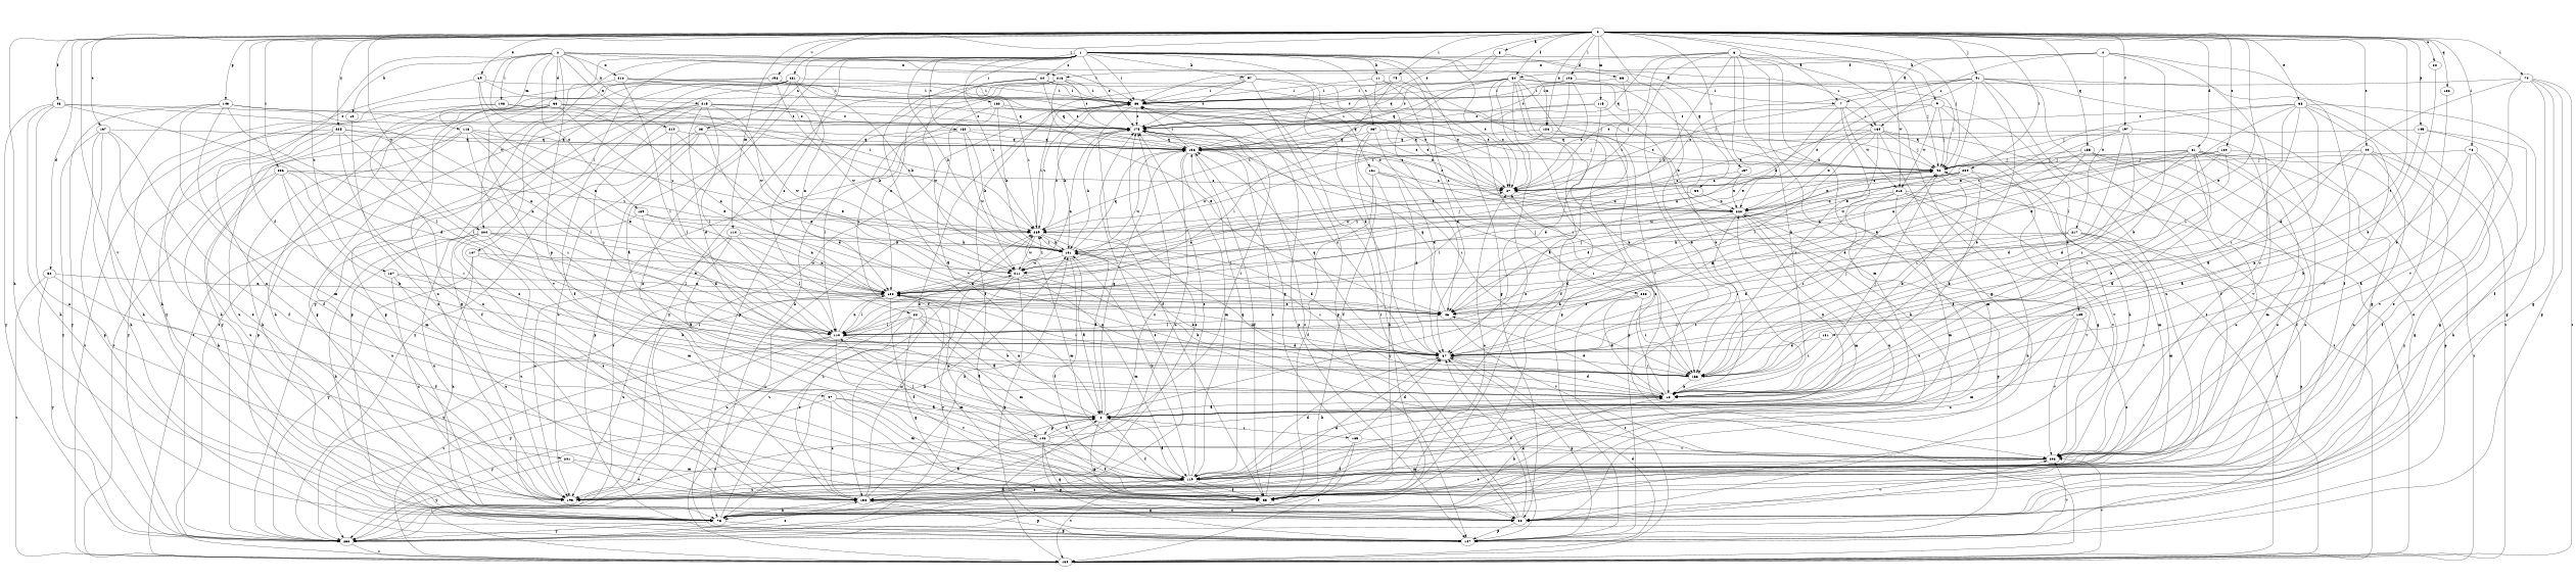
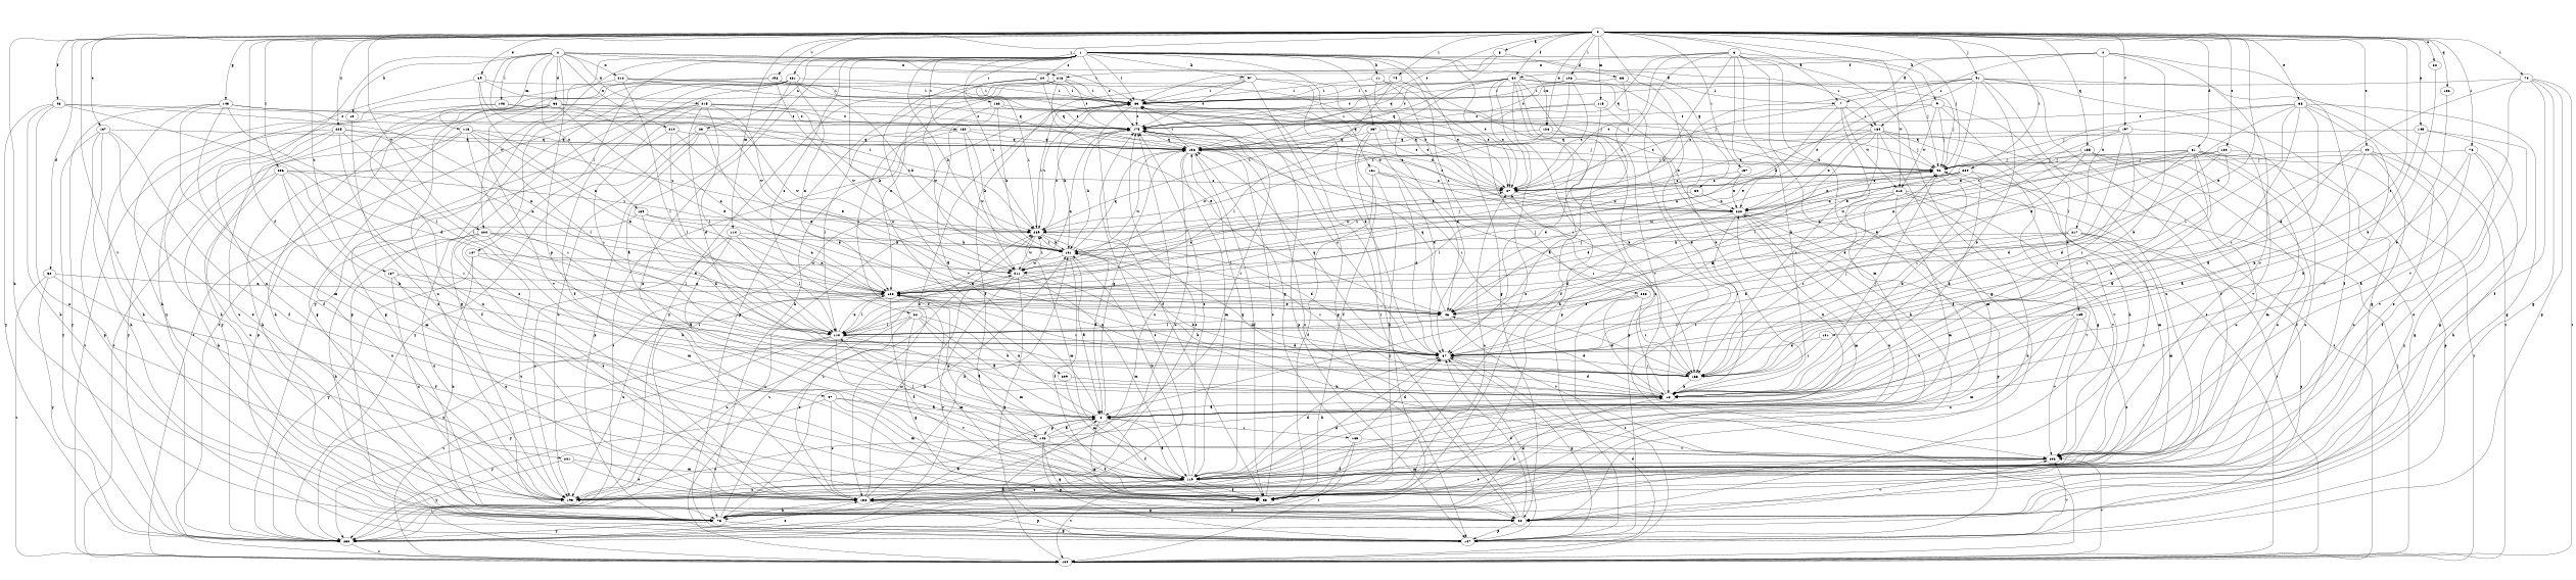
  strict digraph {
    0
    5
    7
    9
    20
    31
    32
    38
    39
    44
    46
    47
    48
    54
    59
    73
    74
    76
    79
    91
    92
    106
    114
    115
    126
    130
    137
    143
    145
    152
    155
    157
    175
    181
    187
    197
    198
    201
    204
    225
    231
    234
    236
    83
    156
    35
    27
    164
    210
    55
    128
    220
    109
    18
    230
    119
    184
    8
    37
    147
    63
    138
    202
    166
    110
    211
    193
    239
    101
    1
    11
    22
    23
    24
    97
    107
    161
    162
    182
+   209
    237
    238
    2
    15
    33
    108
    118
    146
    189
    212
    214
    215
    216
    3
    4
    217
    165
    0 -> 5 [label=a]
    0 -> 7 [label=a]
    0 -> 9 [label=b]
    0 -> 20 [label=c]
    0 -> 31 [label=d]
    0 -> 32 [label=d]
    0 -> 38 [label=e]
    0 -> 39 [label=e]
    0 -> 44 [label=e]
    0 -> 46 [label=e]
    0 -> 47 [label=f]
    0 -> 48 [label=f]
    0 -> 54 [label=f]
    0 -> 59 [label=g]
    0 -> 73 [label=h]
    0 -> 74 [label=i]
    0 -> 76 [label=i]
    0 -> 79 [label=i]
    0 -> 91 [label=j]
    0 -> 92 [label=j]
    0 -> 106 [label=l]
    0 -> 114 [label=m]
    0 -> 115 [label=m]
    0 -> 126 [label=n]
    0 -> 130 [label=o]
    0 -> 137 [label=o]
    0 -> 143 [label=p]
    0 -> 145 [label=p]
    0 -> 152 [label=q]
    0 -> 155 [label=q]
    0 -> 157 [label=r]
    0 -> 175 [label=s]
    0 -> 181 [label=t]
    0 -> 187 [label=u]
    0 -> 197 [label=v]
    0 -> 198 [label=v]
    0 -> 201 [label=v]
    0 -> 204 [label=w]
    0 -> 225 [label=y]
    0 -> 231 [label=z]
    0 -> 234 [label=z]
    0 -> 236 [label=z]
    5 -> 83 [label=i]
    5 -> 156 [label=q]
    5 -> 35 [label=d]
    7 -> 27 [label=c]
    7 -> 164 [label=r]
    7 -> 210 [label=w]
    7 -> 55 [label=f]
    7 -> 128 [label=n]
    9 -> 73 [label=h]
    9 -> 92 [label=j]
    9 -> 175 [label=s]
    9 -> 210 [label=w]
    9 -> 220 [label=x]
    9 -> 109 [label=l]
    20 -> 18 [label=b]
    31 -> 46 [label=e]
    31 -> 92 [label=j]
    31 -> 128 [label=n]
    31 -> 220 [label=x]
    31 -> 18 [label=b]
    31 -> 230 [label=y]
    31 -> 119 [label=m]
    31 -> 184 [label=t]
    31 -> 8 [label=a]
    31 -> 37 [label=d]
    31 -> 147 [label=p]
    32 -> 55 [label=f]
    32 -> 128 [label=n]
    32 -> 230 [label=y]
    32 -> 184 [label=t]
    38 -> 46 [label=e]
    38 -> 92 [label=j]
    38 -> 175 [label=s]
    38 -> 8 [label=a]
    38 -> 63 [label=g]
    38 -> 138 [label=o]
    38 -> 202 [label=v]
    38 -> 166 [label=r]
    38 -> 110 [label=l]
    39 -> 73 [label=h]
    39 -> 92 [label=j]
    39 -> 83 [label=i]
    39 -> 128 [label=n]
    39 -> 211 [label=w]
    44 -> 92 [label=j]
    44 -> 55 [label=f]
    44 -> 8 [label=a]
    44 -> 63 [label=g]
    44 -> 166 [label=r]
    44 -> 193 [label=u]
    46 -> 92 [label=j]
    46 -> 156 [label=q]
    46 -> 202 [label=v]
    46 -> 110 [label=l]
    47 -> 230 [label=y]
    47 -> 119 [label=m]
    47 -> 8 [label=a]
    47 -> 138 [label=o]
    47 -> 202 [label=v]
    48 -> 73 [label=h]
    48 -> 175 [label=s]
    48 -> 128 [label=n]
    48 -> 230 [label=y]
    48 -> 37 [label=d]
    48 -> 193 [label=u]
    54 -> 73 [label=h]
    54 -> 92 [label=j]
    54 -> 175 [label=s]
    54 -> 83 [label=i]
    54 -> 156 [label=q]
    54 -> 27 [label=c]
    54 -> 55 [label=f]
    54 -> 184 [label=t]
    54 -> 147 [label=p]
    54 -> 138 [label=o]
    54 -> 202 [label=v]
    54 -> 239 [label=z]
    59 -> 220 [label=x]
    59 -> 110 [label=l]
    73 -> 175 [label=s]
    73 -> 18 [label=h]
    73 -> 230 [label=y]
    73 -> 8 [label=a]
    73 -> 147 [label=p]
    73 -> 239 [label=z]
    73 -> 101 [label=k]
    74 -> 83 [label=i]
    74 -> 55 [label=f]
    74 -> 184 [label=t]
    74 -> 37 [label=d]
    74 -> 147 [label=p]
    74 -> 63 [label=g]
    74 -> 202 [label=v]
    76 -> 73 [label=h]
    76 -> 92 [label=j]
    76 -> 18 [label=b]
    76 -> 8 [label=a]
    76 -> 202 [label=v]
    79 -> 175 [label=s]
    79 -> 83 [label=i]
    79 -> 18 [label=b]
    79 -> 110 [label=l]
    91 -> 46 [label=e]
    91 -> 83 [label=i]
    91 -> 27 [label=c]
    91 -> 55 [label=f]
    91 -> 220 [label=x]
    91 -> 18 [label=b]
    91 -> 184 [label=t]
    91 -> 63 [label=g]
    91 -> 193 [label=u]
    91 -> 101 [label=k]
    92 -> 27 [label=c]
    92 -> 18 [label=b]
    92 -> 202 [label=v]
    92 -> 211 [label=w]
    106 -> 175 [label=s]
    106 -> 83 [label=i]
    106 -> 27 [label=c]
    106 -> 18 [label=b]
    106 -> 239 [label=z]
    114 -> 128 [label=n]
    114 -> 8 [label=a]
    114 -> 110 [label=l]
    114 -> 193 [label=u]
    114 -> 101 [label=k]
    115 -> 73 [label=h]
    115 -> 175 [label=s]
    115 -> 156 [label=q]
    115 -> 37 [label=d]
    126 -> 156 [label=q]
    126 -> 220 [label=x]
    126 -> 147 [label=p]
    126 -> 211 [label=w]
    130 -> 92 [label=j]
    130 -> 37 [label=d]
    130 -> 166 [label=r]
    130 -> 211 [label=w]
    130 -> 193 [label=u]
    137 -> 73 [label=h]
    137 -> 156 [label=q]
    137 -> 55 [label=f]
    137 -> 230 [label=y]
    137 -> 147 [label=p]
    137 -> 138 [label=o]
    143 -> 73 [label=h]
    143 -> 175 [label=s]
    143 -> 55 [label=f]
    143 -> 230 [label=y]
    143 -> 119 [label=m]
    143 -> 110 [label=l]
    143 -> 239 [label=z]
    145 -> 156 [label=q]
    145 -> 18 [label=b]
    145 -> 63 [label=g]
    145 -> 138 [label=o]
    152 -> 18 [label=b]
    155 -> 92 [label=j]
    155 -> 55 [label=f]
    155 -> 37 [label=d]
    155 -> 138 [label=o]
    155 -> 166 [label=r]
    155 -> 193 [label=u]
    157 -> 27 [label=c]
    157 -> 220 [label=x]
    157 -> 110 [label=l]
    175 -> 156 [label=q]
    175 -> 128 [label=n]
    175 -> 166 [label=r]
    175 -> 101 [label=k]
    181 -> 37 [label=d]
    181 -> 166 [label=r]
    187 -> 128 [label=n]
    187 -> 18 [label=b]
    187 -> 138 [label=o]
    187 -> 193 [label=u]
    197 -> 156 [label=q]
    197 -> 128 [label=n]
    197 -> 37 [label=d]
    197 -> 202 [label=v]
    197 -> 166 [label=r]
    197 -> 239 [label=z]
    198 -> 92 [label=j]
    198 -> 83 [label=i]
    198 -> 184 [label=t]
    198 -> 211 [label=w]
    198 -> 193 [label=u]
    201 -> 230 [label=y]
    201 -> 119 [label=m]
    201 -> 138 [label=o]
    204 -> 46 [label=e]
    204 -> 73 [label=h]
    204 -> 119 [label=m]
    204 -> 138 [label=o]
    204 -> 110 [label=l]
    204 -> 193 [label=u]
    204 -> 101 [label=k]
    225 -> 156 [label=q]
    225 -> 55 [label=f]
    225 -> 128 [label=n]
    225 -> 230 [label=y]
    225 -> 184 [label=t]
    225 -> 110 [label=l]
    225 -> 193 [label=u]
    231 -> 83 [label=i]
    231 -> 55 [label=f]
    231 -> 128 [label=n]
    231 -> 8 [label=a]
    231 -> 147 [label=p]
    231 -> 63 [label=g]
    231 -> 138 [label=o]
    231 -> 101 [label=k]
    234 -> 27 [label=c]
    234 -> 220 [label=x]
    234 -> 18 [label=b]
    234 -> 119 [label=m]
    234 -> 37 [label=d]
    234 -> 211 [label=w]
    236 -> 73 [label=h]
    236 -> 27 [label=c]
    236 -> 18 [label=b]
    236 -> 119 [label=m]
    236 -> 166 [label=r]
    236 -> 193 [label=u]
    236 -> 239 [label=z]
    83 -> 175 [label=s]
    83 -> 27 [label=c]
    83 -> 55 [label=f]
    83 -> 147 [label=p]
    83 -> 138 [label=o]
    83 -> 239 [label=z]
    83 -> 101 [label=k]
    156 -> 92 [label=j]
    156 -> 83 [label=i]
    156 -> 55 [label=f]
    156 -> 119 [label=m]
    156 -> 211 [label=w]
    156 -> 193 [label=u]
    35 -> 83 [label=i]
    35 -> 18 [label=b]
    35 -> 8 [label=a]
    27 -> 220 [label=x]
    164 -> 92 [label=j]
    164 -> 156 [label=q]
    164 -> 27 [label=c]
    164 -> 220 [label=x]
    164 -> 119 [label=m]
    164 -> 184 [label=t]
    164 -> 63 [label=g]
    164 -> 166 [label=r]
    164 -> 110 [label=l]
    210 -> 46 [label=e]
    210 -> 73 [label=h]
    210 -> 220 [label=x]
    210 -> 119 [label=m]
    210 -> 184 [label=t]
    210 -> 202 [label=v]
    210 -> 166 [label=r]
    55 -> 175 [label=s]
    55 -> 27 [label=c]
    128 -> 46 [label=e]
    128 -> 92 [label=j]
    128 -> 27 [label=c]
    128 -> 55 [label=f]
    128 -> 230 [label=y]
    128 -> 166 [label=r]
    128 -> 110 [label=l]
    128 -> 193 [label=u]
    220 -> 175 [label=s]
    220 -> 119 [label=m]
    220 -> 37 [label=d]
    220 -> 147 [label=p]
    220 -> 202 [label=v]
    220 -> 166 [label=r]
    220 -> 193 [label=u]
    220 -> 239 [label=z]
    109 -> 119 [label=m]
    109 -> 138 [label=o]
    109 -> 202 [label=v]
    109 -> 110 [label=l]
    109 -> 193 [label=u]
    18 -> 46 [label=e]
    18 -> 92 [label=j]
    18 -> 27 [label=c]
    18 -> 8 [label=a]
    18 -> 37 [label=d]
    18 -> 101 [label=k]
    230 -> 175 [label=s]
    230 -> 83 [label=i]
    230 -> 184 [label=t]
    230 -> 138 [label=o]
    230 -> 239 [label=z]
    119 -> 175 [label=s]
    119 -> 156 [label=q]
    119 -> 55 [label=f]
    119 -> 220 [label=x]
    119 -> 184 [label=t]
    119 -> 8 [label=a]
    119 -> 37 [label=d]
    119 -> 138 [label=o]
    119 -> 193 [label=u]
    119 -> 101 [label=k]
    184 -> 92 [label=j]
    184 -> 8 [label=a]
    184 -> 37 [label=d]
    184 -> 202 [label=v]
    184 -> 239 [label=z]
    8 -> 156 [label=q]
    8 -> 55 [label=f]
    8 -> 128 [label=n]
    8 -> 220 [label=x]
    8 -> 63 [label=g]
    8 -> 146 [label=p]
    8 -> 165 [label=r]
    37 -> 175 [label=s]
    37 -> 156 [label=q]
    37 -> 128 [label=n]
    37 -> 147 [label=p]
    37 -> 166 [label=r]
    147 -> 37 [label=d]
    147 -> 202 [label=v]
    63 -> 175 [label=s]
    63 -> 83 [label=i]
    63 -> 37 [label=d]
    63 -> 147 [label=p]
    63 -> 138 [label=o]
    63 -> 202 [label=v]
    138 -> 73 [label=h]
    138 -> 175 [label=s]
    138 -> 147 [label=p]
    138 -> 63 [label=g]
    138 -> 211 [label=w]
    138 -> 101 [label=k]
    202 -> 119 [label=m]
    202 -> 138 [label=o]
    166 -> 92 [label=j]
    166 -> 18 [label=b]
    110 -> 128 [label=n]
    110 -> 230 [label=y]
    110 -> 119 [label=m]
    110 -> 184 [label=t]
    110 -> 8 [label=a]
    110 -> 37 [label=d]
    211 -> 128 [label=n]
    211 -> 18 [label=b]
    211 -> 230 [label=y]
    211 -> 119 [label=m]
    211 -> 147 [label=p]
    211 -> 239 [label=z]
    193 -> 37 [label=d]
    239 -> 175 [label=s]
    239 -> 83 [label=i]
    239 -> 119 [label=m]
    239 -> 8 [label=a]
    239 -> 37 [label=d]
    239 -> 211 [label=w]
    239 -> 101 [label=k]
    101 -> 92 [label=j]
    101 -> 156 [label=q]
    101 -> 55 [label=f]
    101 -> 18 [label=b]
    101 -> 8 [label=a]
    101 -> 166 [label=r]
    101 -> 211 [label=w]
    101 -> 239 [label=z]
    1 -> 92 [label=j]
    1 -> 126 [label=n]
    1 -> 175 [label=s]
    1 -> 204 [label=w]
    1 -> 83 [label=i]
    1 -> 27 [label=c]
    1 -> 164 [label=r]
    1 -> 230 [label=y]
    1 -> 63 [label=g]
    1 -> 138 [label=o]
    1 -> 239 [label=z]
    1 -> 101 [label=k]
    1 -> 11 [label=b]
    1 -> 22 [label=c]
    1 -> 23 [label=c]
    1 -> 24 [label=c]
    1 -> 97 [label=k]
    1 -> 107 [label=l]
    1 -> 161 [label=r]
    1 -> 162 [label=r]
    1 -> 182 [label=t]
+   1 -> 209 [label=w]
    1 -> 237 [label=z]
    1 -> 238 [label=z]
    11 -> 46 [label=e]
    11 -> 83 [label=i]
    11 -> 37 [label=d]
    11 -> 166 [label=r]
    22 -> 18 [label=b]
    22 -> 119 [label=m]
    22 -> 8 [label=a]
    22 -> 63 [label=g]
    22 -> 138 [label=o]
    22 -> 110 [label=l]
    22 -> 193 [label=u]
    23 -> 156 [label=q]
    23 -> 230 [label=y]
    23 -> 37 [label=d]
    23 -> 147 [label=p]
    23 -> 193 [label=u]
    24 -> 83 [label=i]
    24 -> 156 [label=q]
    24 -> 27 [label=c]
    24 -> 202 [label=v]
    24 -> 211 [label=w]
    24 -> 239 [label=z]
    97 -> 73 [label=h]
    97 -> 175 [label=s]
    97 -> 83 [label=i]
    97 -> 27 [label=c]
    97 -> 55 [label=f]
    97 -> 37 [label=d]
    97 -> 147 [label=p]
    107 -> 73 [label=h]
    107 -> 230 [label=y]
    107 -> 211 [label=w]
    107 -> 193 [label=u]
    161 -> 27 [label=c]
    161 -> 55 [label=f]
    161 -> 230 [label=y]
    161 -> 37 [label=d]
    161 -> 166 [label=r]
    162 -> 175 [label=s]
    162 -> 55 [label=f]
    162 -> 220 [label=x]
    162 -> 8 [label=a]
    162 -> 101 [label=k]
    182 -> 156 [label=q]
    182 -> 27 [label=c]
    182 -> 184 [label=t]
    182 -> 110 [label=l]
    182 -> 211 [label=w]
    182 -> 101 [label=k]
+   209 -> 18 [label=b]
+   209 -> 119 [label=m]
    237 -> 73 [label=h]
    237 -> 92 [label=j]
    237 -> 156 [label=q]
    237 -> 55 [label=f]
    237 -> 37 [label=d]
    238 -> 46 [label=e]
    238 -> 18 [label=b]
    238 -> 184 [label=t]
    238 -> 166 [label=r]
    2 -> 7 [label=a]
    2 -> 83 [label=i]
    2 -> 193 [label=u]
    2 -> 239 [label=z]
    2 -> 15 [label=b]
    2 -> 33 [label=d]
    2 -> 108 [label=l]
    2 -> 118 [label=m]
    2 -> 146 [label=p]
    2 -> 189 [label=u]
    2 -> 212 [label=x]
    2 -> 214 [label=x]
    2 -> 215 [label=x]
    2 -> 216 [label=x]
    15 -> 138 [label=o]
    33 -> 46 [label=e]
    33 -> 73 [label=h]
    33 -> 175 [label=s]
    33 -> 128 [label=n]
    33 -> 230 [label=y]
    33 -> 63 [label=g]
    33 -> 202 [label=v]
    33 -> 211 [label=w]
    108 -> 73 [label=h]
    108 -> 175 [label=s]
    108 -> 220 [label=x]
    108 -> 138 [label=o]
    118 -> 46 [label=e]
    118 -> 73 [label=h]
    118 -> 156 [label=q]
    118 -> 184 [label=t]
    118 -> 166 [label=r]
    118 -> 110 [label=l]
    118 -> 239 [label=z]
    146 -> 83 [label=i]
    146 -> 55 [label=f]
    146 -> 128 [label=n]
    146 -> 18 [label=b]
    146 -> 8 [label=a]
    146 -> 147 [label=p]
    146 -> 63 [label=g]
    146 -> 110 [label=l]
    146 -> 193 [label=u]
    189 -> 128 [label=n]
    189 -> 37 [label=d]
    189 -> 193 [label=u]
    189 -> 239 [label=z]
    212 -> 92 [label=j]
    212 -> 83 [label=i]
    212 -> 156 [label=q]
    212 -> 230 [label=y]
    212 -> 110 [label=l]
    214 -> 46 [label=e]
    214 -> 156 [label=q]
    214 -> 147 [label=p]
    214 -> 110 [label=l]
    215 -> 46 [label=e]
    215 -> 175 [label=s]
    215 -> 27 [label=c]
    215 -> 184 [label=t]
    215 -> 37 [label=d]
    215 -> 63 [label=g]
    215 -> 166 [label=r]
    215 -> 110 [label=l]
    215 -> 101 [label=k]
    216 -> 46 [label=e]
    216 -> 175 [label=s]
    216 -> 83 [label=i]
    216 -> 27 [label=c]
    216 -> 128 [label=n]
    216 -> 230 [label=y]
    216 -> 147 [label=p]
    3 -> 46 [label=e]
    3 -> 156 [label=q]
    3 -> 27 [label=c]
    3 -> 210 [label=w]
    3 -> 18 [label=b]
    3 -> 119 [label=m]
    3 -> 184 [label=t]
    3 -> 63 [label=g]
    3 -> 239 [label=z]
    3 -> 101 [label=k]
    3 -> 216 [label=x]
    4 -> 7 [label=a]
    4 -> 54 [label=f]
    4 -> 164 [label=r]
    4 -> 55 [label=f]
    4 -> 18 [label=b]
    4 -> 202 [label=v]
    4 -> 217 [label=x]
    217 -> 128 [label=n]
    217 -> 119 [label=m]
    217 -> 37 [label=d]
    217 -> 147 [label=p]
    217 -> 202 [label=v]
    217 -> 101 [label=k]
    165 -> 156 [label=q]
    165 -> 55 [label=f]
    165 -> 184 [label=t]
    165 -> 37 [label=d]
    165 -> 202 [label=v]
  }
